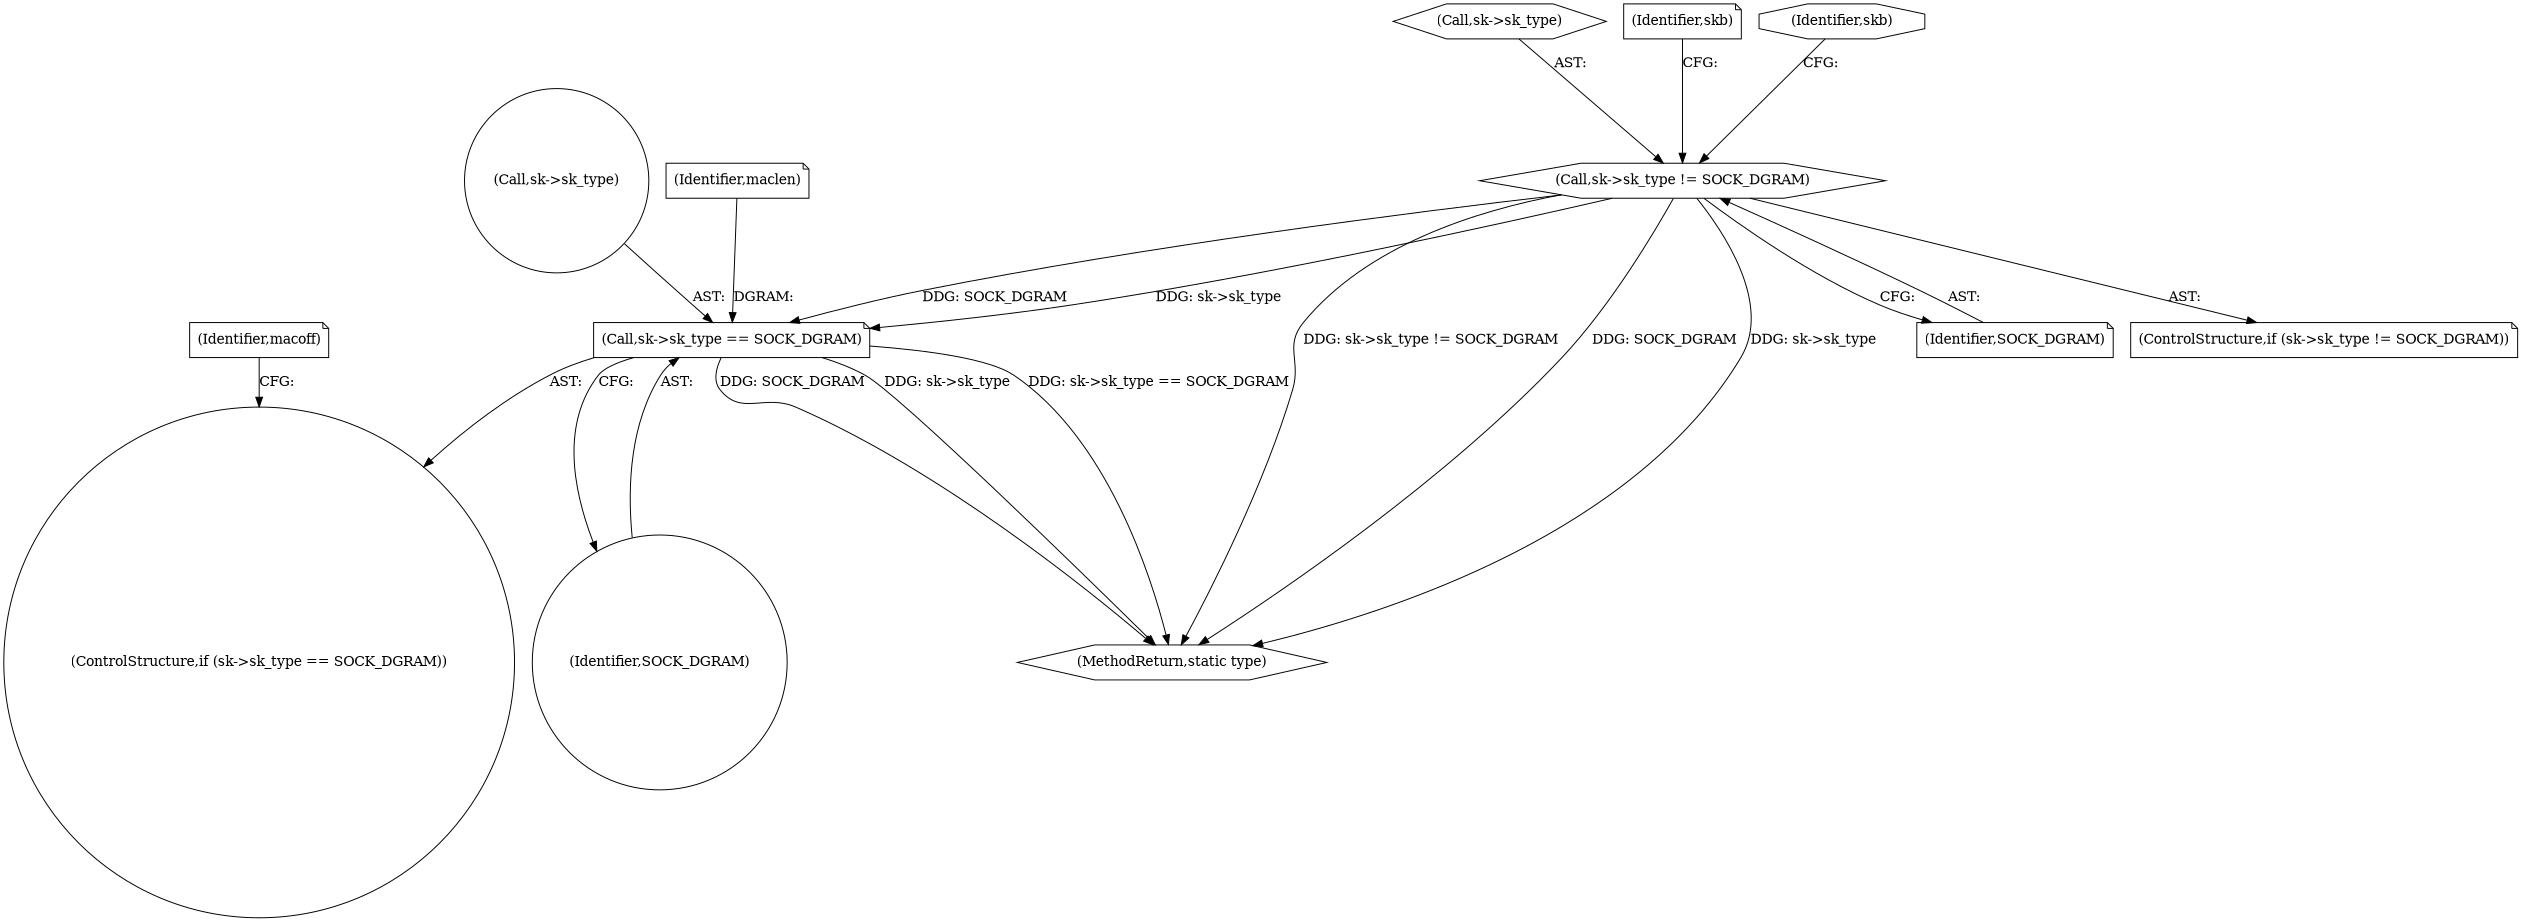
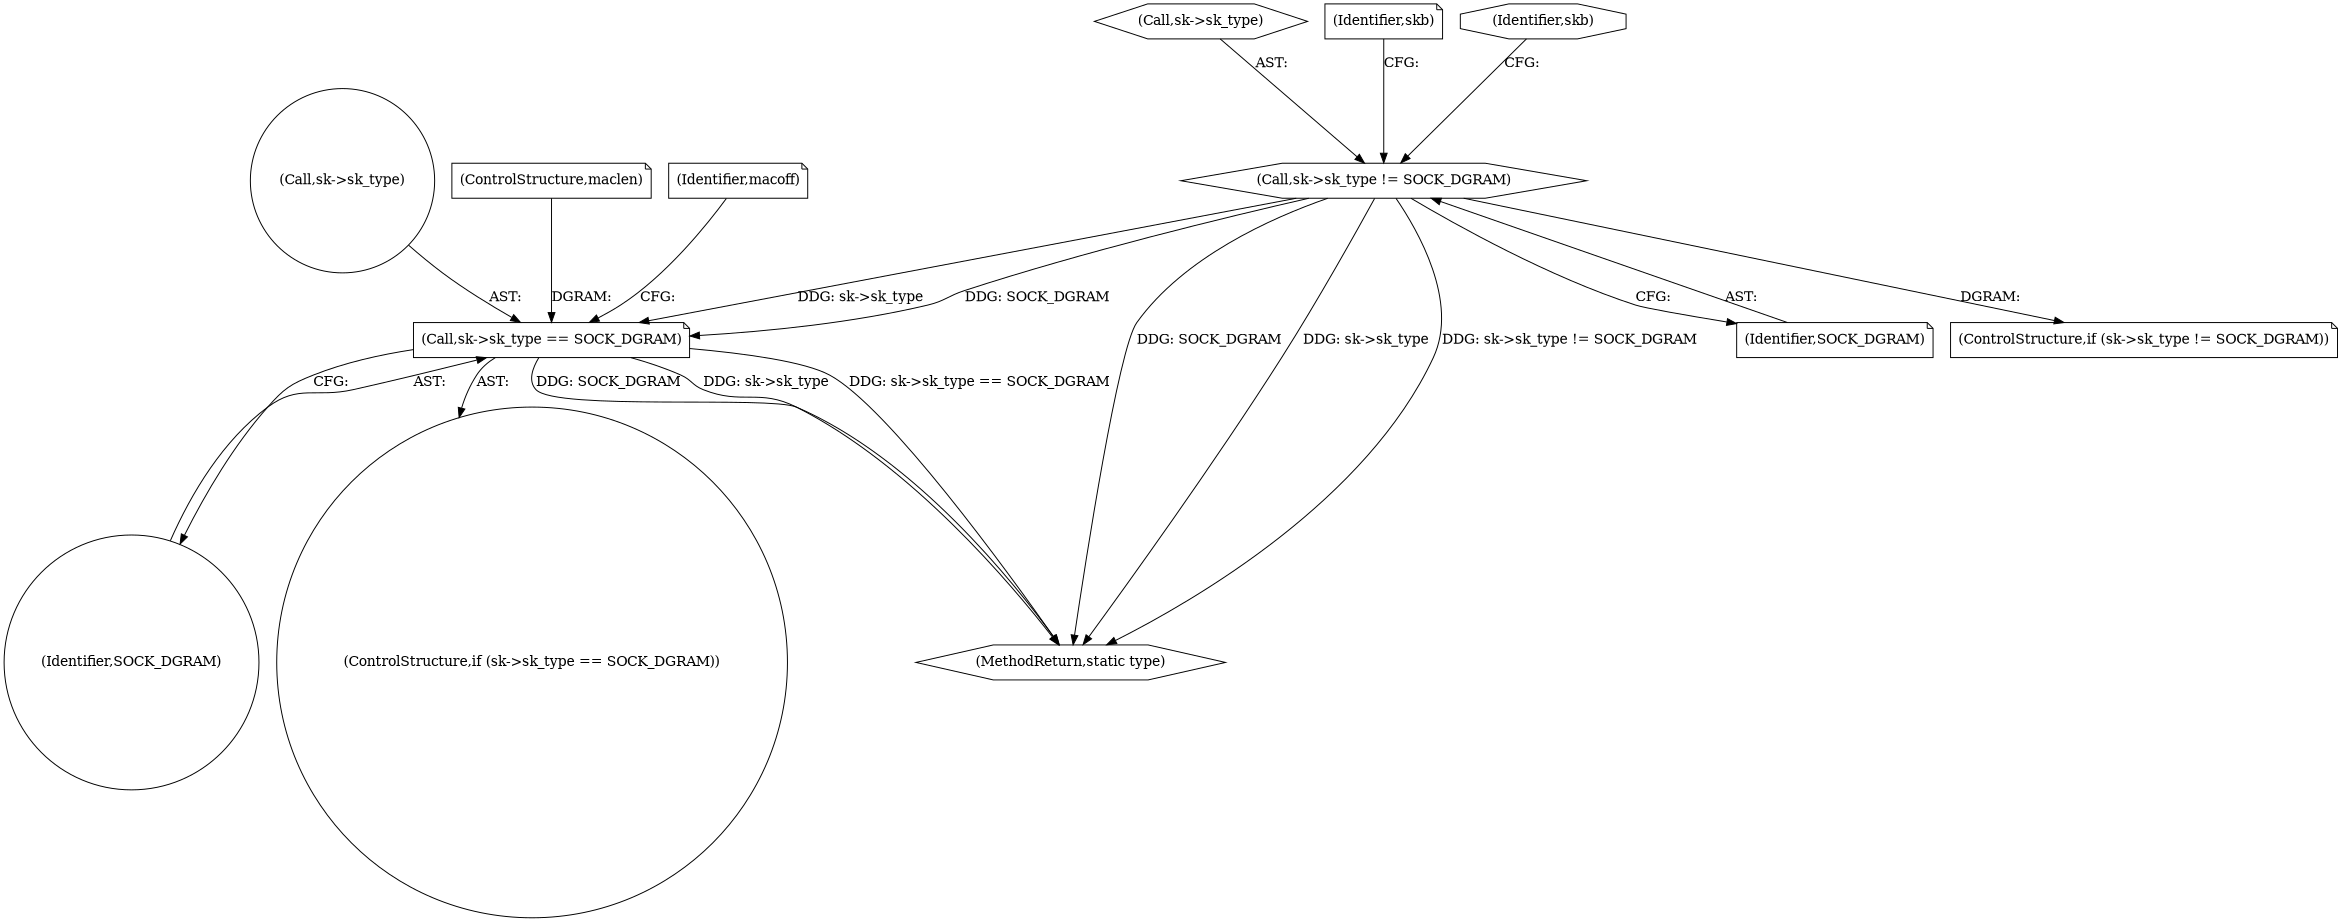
  digraph {
    node [shape=note]
    n1 [label="(Call,sk->sk_type != SOCK_DGRAM)" shape=hexagon]
    n2 [label="(Call,sk->sk_type == SOCK_DGRAM)"]
    n3 [label="(ControlStructure,if (sk->sk_type != SOCK_DGRAM))"]
    n4 [label="(MethodReturn,static type)" shape=hexagon]
    n5 [label="(Identifier,SOCK_DGRAM)"]
    n6 [label="(Identifier,SOCK_DGRAM)" shape=circle]
    n7 [label="(ControlStructure,if (sk->sk_type == SOCK_DGRAM))" shape=circle]
    n8 [label="(Call,sk->sk_type)" shape=hexagon]
    n9 [label="(Identifier,skb)"]
    n10 [label="(Call,sk->sk_type)" shape=circle]
-   n11 [label="(Identifier,maclen)"]
+   n11 [label="(ControlStructure,maclen)"]
    n12 [label="(Identifier,skb)" shape=octagon]
    n13 [label="(Identifier,macoff)"]
    n1 -> n2 [label="DDG: sk->sk_type"]
    n1 -> n2 [label="DDG: SOCK_DGRAM"]
-   n1 -> n3 [label="AST: "]
+   n1 -> n3 [label="DGRAM: "]
    n1 -> n4 [label="DDG: SOCK_DGRAM"]
    n1 -> n4 [label="DDG: sk->sk_type"]
    n1 -> n4 [label="DDG: sk->sk_type != SOCK_DGRAM"]
    n1 -> n5 [label="CFG: "]
    n2 -> n4 [label="DDG: SOCK_DGRAM"]
    n2 -> n4 [label="DDG: sk->sk_type"]
    n2 -> n4 [label="DDG: sk->sk_type == SOCK_DGRAM"]
    n2 -> n6 [label="CFG: "]
    n2 -> n7 [label="AST: "]
    n5 -> n1 [label="AST: "]
    n6 -> n2 [label="AST: "]
    n8 -> n1 [label="AST: "]
    n9 -> n1 [label="CFG: "]
    n10 -> n2 [label="AST: "]
    n11 -> n2 [label="DGRAM: "]
    n12 -> n1 [label="CFG: "]
-   n13 -> n7 [label="CFG: "]
+   n13 -> n2 [label="CFG: "]
  }
